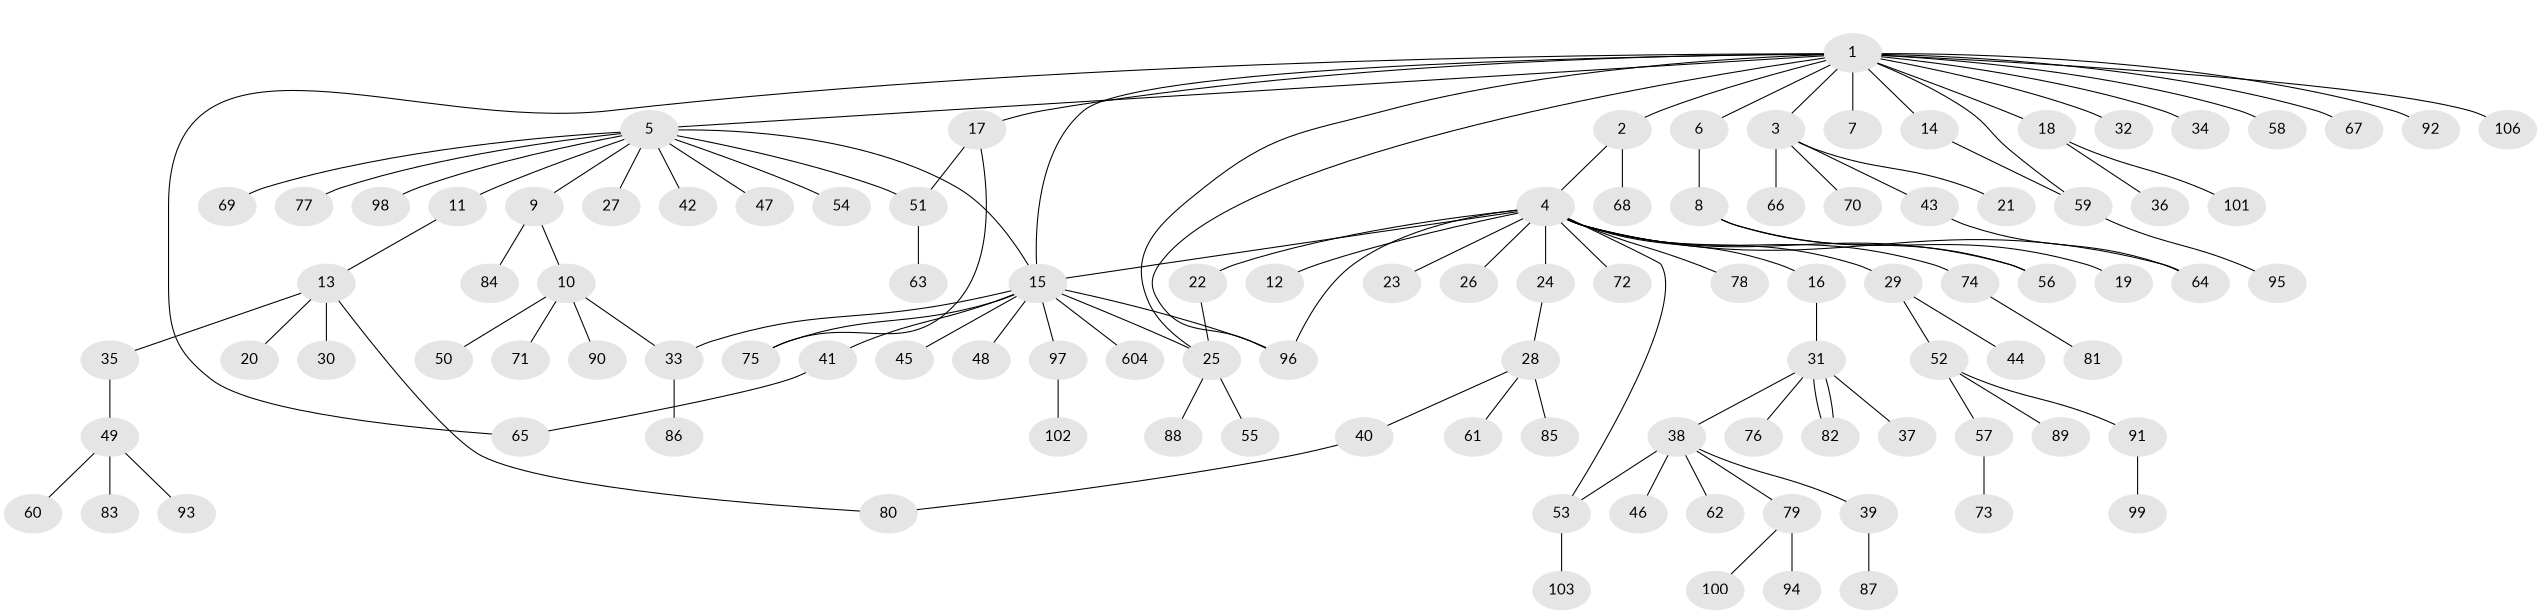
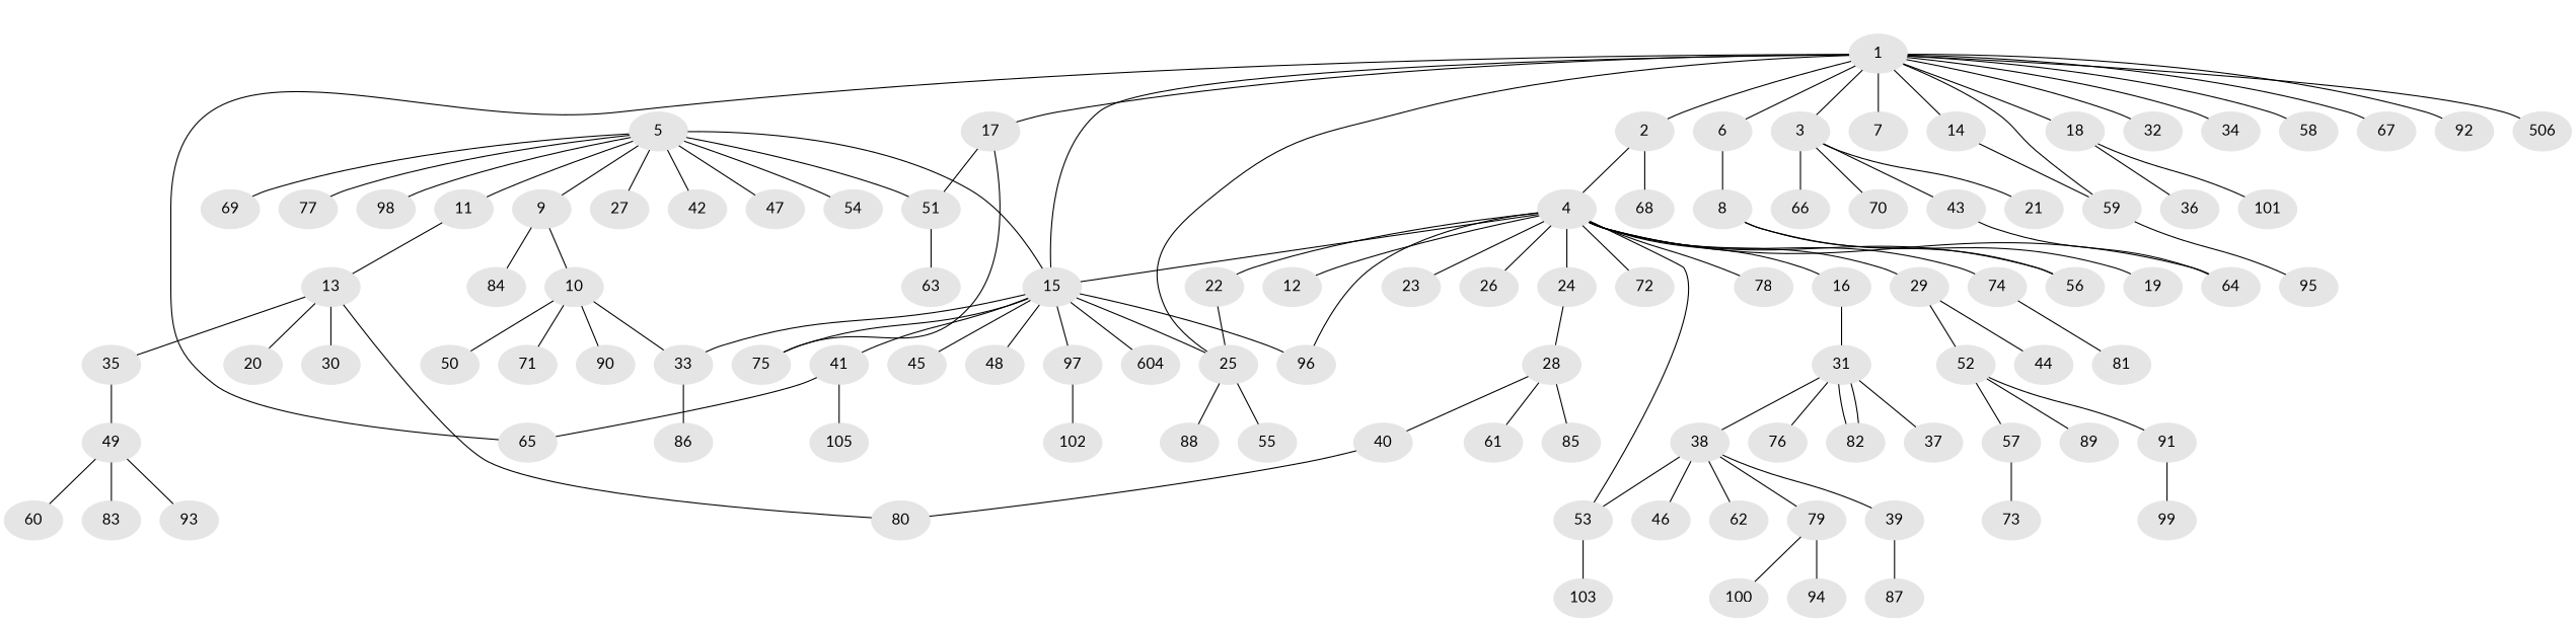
  graph {
    fontname=Lato
    node [color=gray90 fontname=Lato style=filled]
    edge [fontname=Lato]
    1
    2
    3
    5
    6
    7
    14
    15
    17
    18
    25
    32
    34
    58
    59
    65
    67
    92
    96
-   106
+   106 [label=506]
    4
    68
    21
    43
    66
    70
    9
    11
    27
    42
    47
    51
    54
    69
    77
    98
    8
    33
    41
    45
    48
    75
    97
    n44 [label=604]
    36
    101
    55
    88
    95
    12
    16
    22
    23
    24
    26
    29
    53
    56
    64
    72
    74
    78
    31
    28
    44
    52
    103
    81
    10
    84
    13
    63
    19
    50
    71
    90
    86
    20
    30
    35
    80
    49
+   105
    102
    37
    38
    76
    82
    40
    61
    85
    57
    89
    91
    39
    46
    62
    79
    60
    83
    93
    87
    94
    100
    73
    99
    1 -- 2
    1 -- 3
-   1 -- 5
    1 -- 6
    1 -- 7
    1 -- 14
    1 -- 15
    1 -- 17
    1 -- 18
    1 -- 25
    1 -- 32
    1 -- 34
    1 -- 58
    1 -- 59
    1 -- 65
    1 -- 67
    1 -- 92
-   1 -- 96
    1 -- 106
    2 -- 4
    2 -- 68
    3 -- 21
    3 -- 43
    3 -- 66
    3 -- 70
    5 -- 15
    5 -- 9
    5 -- 11
    5 -- 27
    5 -- 42
    5 -- 47
    5 -- 51
    5 -- 54
    5 -- 69
    5 -- 77
    5 -- 98
    6 -- 8
    14 -- 59
    15 -- 25
    15 -- 96
    15 -- 33
    15 -- 41
    15 -- 45
    15 -- 48
    15 -- 75
    15 -- 97
    15 -- n44
    17 -- 51
    17 -- 75
    18 -- 36
    18 -- 101
    25 -- 55
    25 -- 88
    59 -- 95
    4 -- 15
    4 -- 96
    4 -- 12
    4 -- 16
    4 -- 22
    4 -- 23
    4 -- 24
    4 -- 26
    4 -- 29
    4 -- 53
    4 -- 56
    4 -- 64
    4 -- 72
    4 -- 74
    4 -- 78
    43 -- 64
    9 -- 10
    9 -- 84
    11 -- 13
    51 -- 63
    8 -- 56
    8 -- 19
    33 -- 86
    41 -- 65
+   41 -- 105
    97 -- 102
    16 -- 31
    22 -- 25
    24 -- 28
    29 -- 44
    29 -- 52
    53 -- 103
    74 -- 81
    31 -- 37
    31 -- 38
    31 -- 76
    31 -- 82
    31 -- 82
    28 -- 40
    28 -- 61
    28 -- 85
    52 -- 57
    52 -- 89
    52 -- 91
    10 -- 33
    10 -- 50
    10 -- 71
    10 -- 90
    13 -- 20
    13 -- 30
    13 -- 35
    13 -- 80
    35 -- 49
    49 -- 60
    49 -- 83
    49 -- 93
    38 -- 53
    38 -- 39
    38 -- 46
    38 -- 62
    38 -- 79
    40 -- 80
    57 -- 73
    91 -- 99
    39 -- 87
    79 -- 94
    79 -- 100
  }
